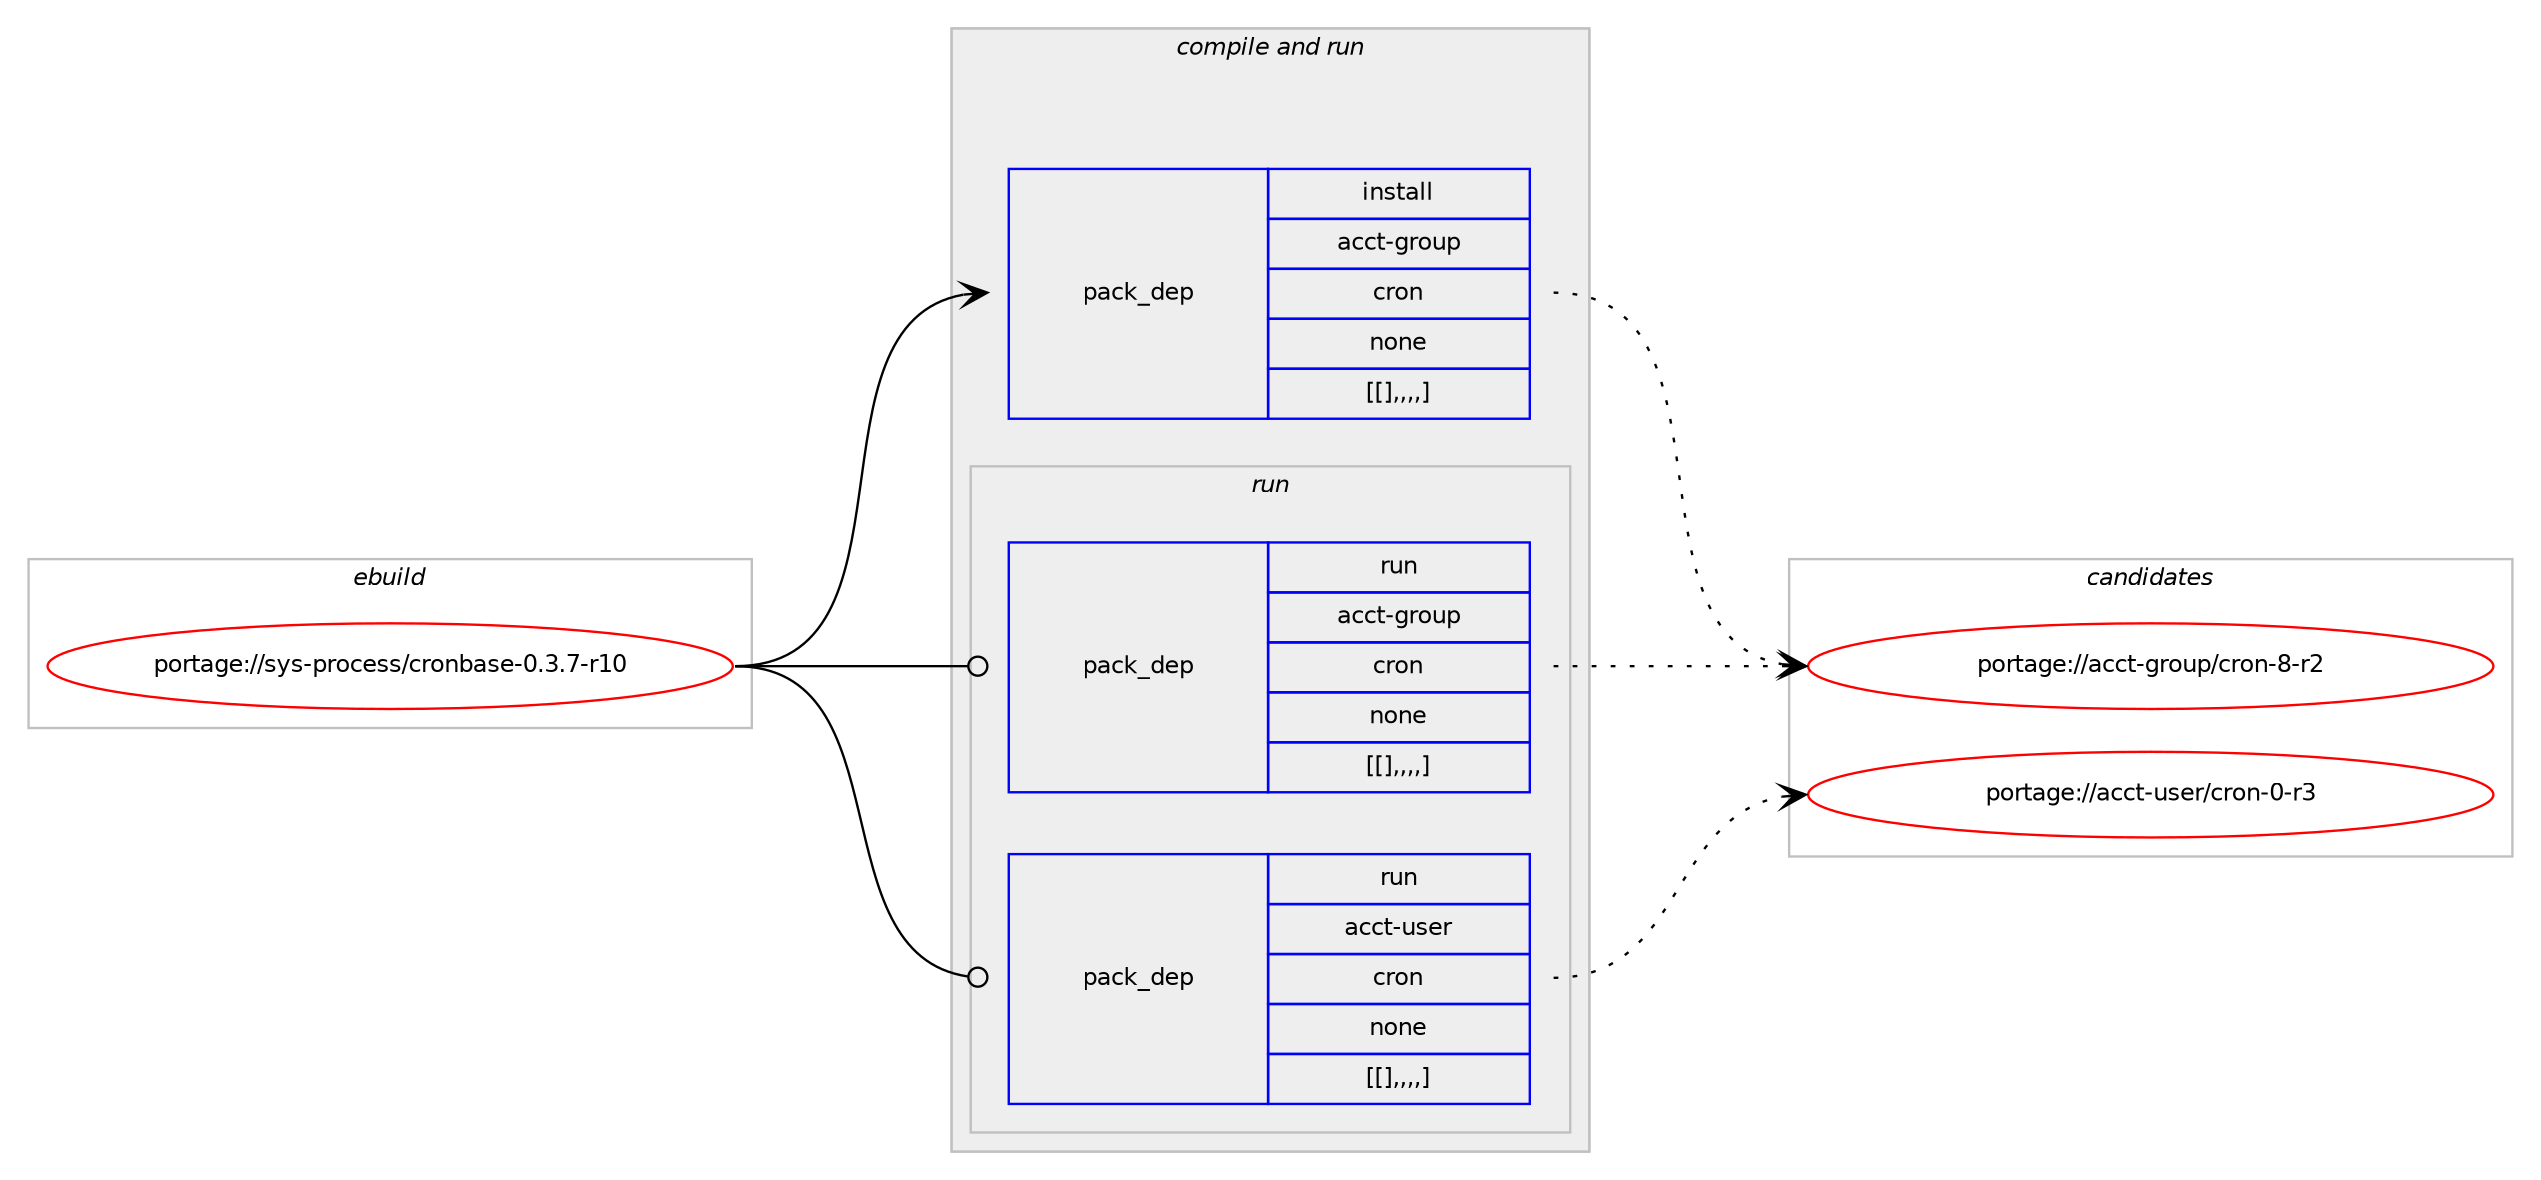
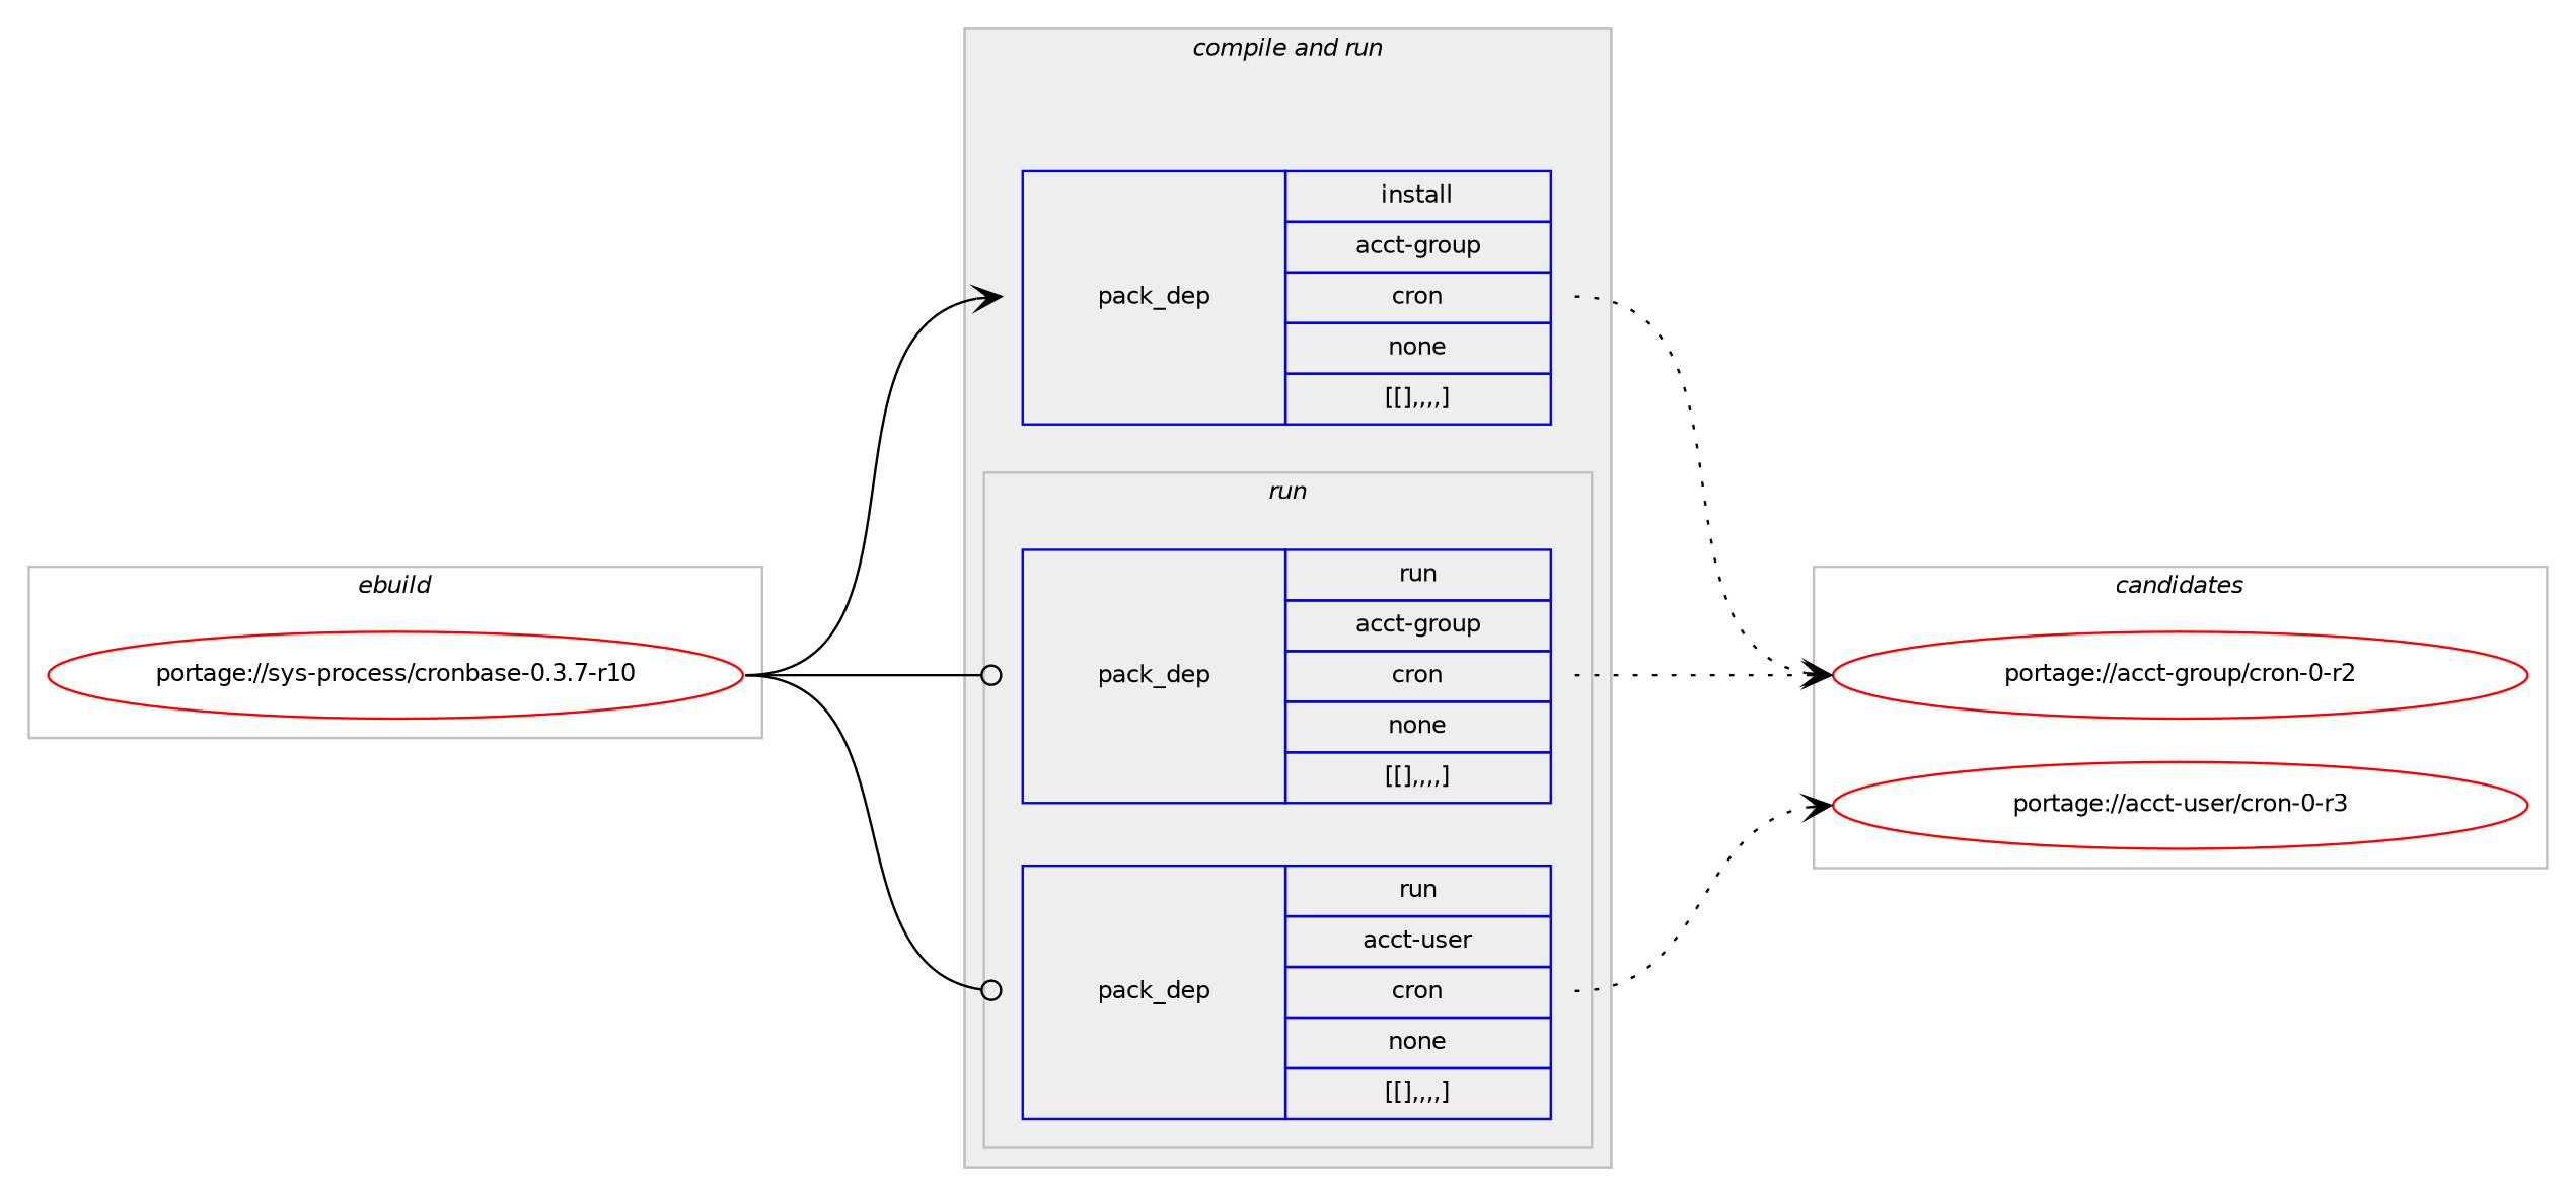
  digraph {
    compound=true
    concentrate=true
    fontname=Helvetica
    fontsize=10
    newrank=true
    rankdir=LR
    ranksep=1.5
    node [color=red fontname=Helvetica fontsize=10]
    edge [arrowhead=vee headport=w style=solid tailport=e weight=20]
    n1 [label="portage://sys-process/cronbase-0.3.7-r10" width=4]
    n2 [color=blue label=<<TABLE BORDER="0" CELLBORDER="1" CELLSPACING="0" CELLPADDING="4" WIDTH="220"><TR><TD ROWSPAN="6" CELLPADDING="30">pack_dep</TD></TR><TR><TD WIDTH="110">install</TD></TR><TR><TD>acct-group</TD></TR><TR><TD>cron</TD></TR><TR><TD>none</TD></TR><TR><TD>[[],,,,]</TD></TR></TABLE>> shape=none]
    n3 [color=blue label=<<TABLE BORDER="0" CELLBORDER="1" CELLSPACING="0" CELLPADDING="4" WIDTH="220"><TR><TD ROWSPAN="6" CELLPADDING="30">pack_dep</TD></TR><TR><TD WIDTH="110">run</TD></TR><TR><TD>acct-group</TD></TR><TR><TD>cron</TD></TR><TR><TD>none</TD></TR><TR><TD>[[],,,,]</TD></TR></TABLE>> shape=none]
    n4 [color=blue label=<<TABLE BORDER="0" CELLBORDER="1" CELLSPACING="0" CELLPADDING="4" WIDTH="220"><TR><TD ROWSPAN="6" CELLPADDING="30">pack_dep</TD></TR><TR><TD WIDTH="110">run</TD></TR><TR><TD>acct-user</TD></TR><TR><TD>cron</TD></TR><TR><TD>none</TD></TR><TR><TD>[[],,,,]</TD></TR></TABLE>> shape=none]
-   n5 [label="portage://acct-group/cron-8-r2" width=4]
+   n5 [label="portage://acct-group/cron-0-r2" width=4]
    n6 [label="portage://acct-user/cron-0-r3" width=4]
    subgraph cluster_1 {
      color=gray
      label=<<i>ebuild</i>>
      n1
    }
    subgraph cluster_2 {
      color=gray
      label=<<i>dependencies</i>>
      subgraph cluster_3 {
        color=gray
        fillcolor="#eeeeee"
        label=<<i>compile</i>>
        style=filled
        subgraph sub_4 {
          color=gray
          fillcolor="#eeeeee"
          label=<<i>compile</i>>
          style=filled
          n2
        }
      }
      subgraph cluster_5 {
        color=gray
        fillcolor="#eeeeee"
        label=<<i>compile and run</i>>
        style=filled
      }
      subgraph cluster_6 {
        color=gray
        fillcolor="#eeeeee"
        label=<<i>run</i>>
        style=filled
        subgraph sub_7 {
          color=gray
          fillcolor="#eeeeee"
          label=<<i>run</i>>
          style=filled
          n3
        }
        subgraph sub_8 {
          color=gray
          fillcolor="#eeeeee"
          label=<<i>run</i>>
          style=filled
          n4
        }
      }
    }
    subgraph cluster_9 {
      color=gray
      label=<<i>candidates</i>>
      rank=same
      subgraph sub_10 {
        color=black
        label=<<i>candidates</i>>
        nodesep=1
        rank=same
        n5
      }
      subgraph sub_11 {
        color=black
        label=<<i>candidates</i>>
        nodesep=1
        rank=same
        n5
      }
      subgraph sub_12 {
        color=black
        label=<<i>candidates</i>>
        nodesep=1
        rank=same
        n6
      }
    }
    n1 -> n2
    n1 -> n3 [arrowhead=odot]
    n1 -> n4 [arrowhead=odot]
    n2 -> n5 [style=dotted weight=100]
    n3 -> n5 [style=dotted weight=100]
    n4 -> n6 [style=dotted weight=100]
  }
